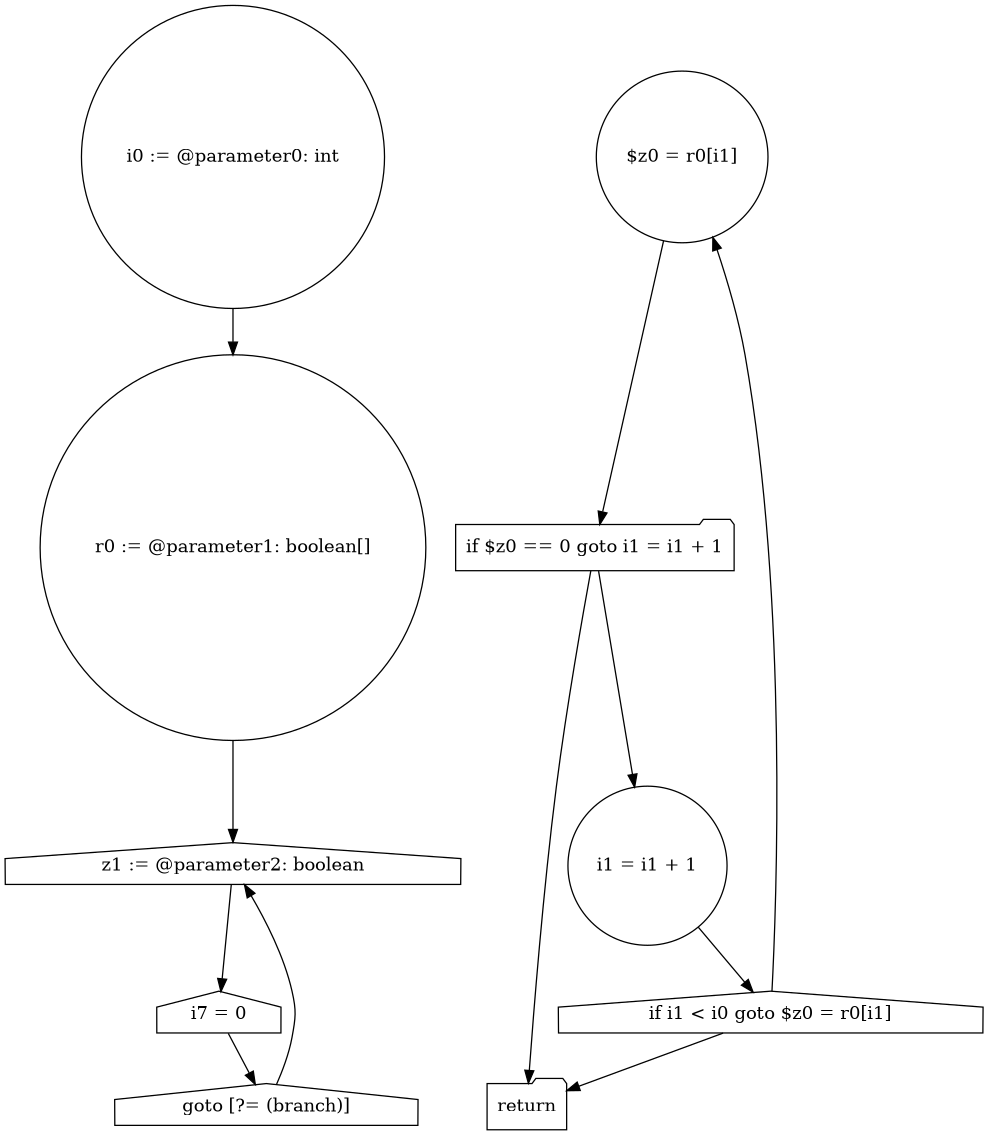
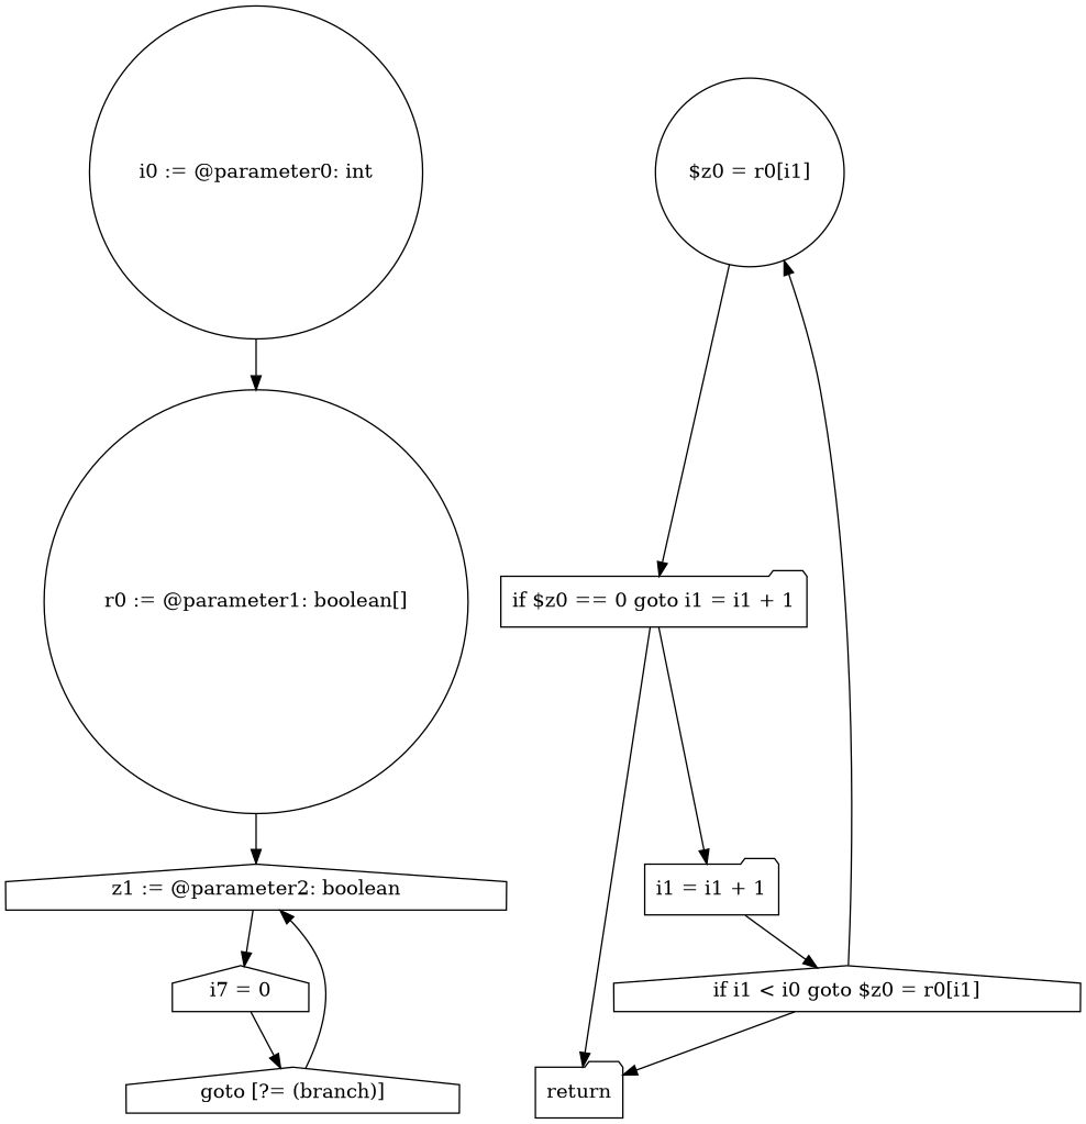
  digraph {
    node [shape=house]
    "i0 := @parameter0: int" [shape=circle]
    "r0 := @parameter1: boolean[]" [shape=circle]
    "z1 := @parameter2: boolean"
    n4 [label="i7 = 0"]
    "goto [?= (branch)]"
    "$z0 = r0[i1]" [shape=circle]
    "if i1 < i0 goto $z0 = r0[i1]"
    return [shape=folder]
    "if $z0 == 0 goto i1 = i1 + 1" [shape=folder]
-   "i1 = i1 + 1" [shape=circle]
+   "i1 = i1 + 1" [shape=folder]
    "i0 := @parameter0: int" -> "r0 := @parameter1: boolean[]"
    "r0 := @parameter1: boolean[]" -> "z1 := @parameter2: boolean"
    "z1 := @parameter2: boolean" -> n4
    n4 -> "goto [?= (branch)]"
    "goto [?= (branch)]" -> "z1 := @parameter2: boolean"
    "$z0 = r0[i1]" -> "if $z0 == 0 goto i1 = i1 + 1"
    "if i1 < i0 goto $z0 = r0[i1]" -> "$z0 = r0[i1]"
    "if i1 < i0 goto $z0 = r0[i1]" -> return
    "if $z0 == 0 goto i1 = i1 + 1" -> return
    "if $z0 == 0 goto i1 = i1 + 1" -> "i1 = i1 + 1"
    "i1 = i1 + 1" -> "if i1 < i0 goto $z0 = r0[i1]"
  }
